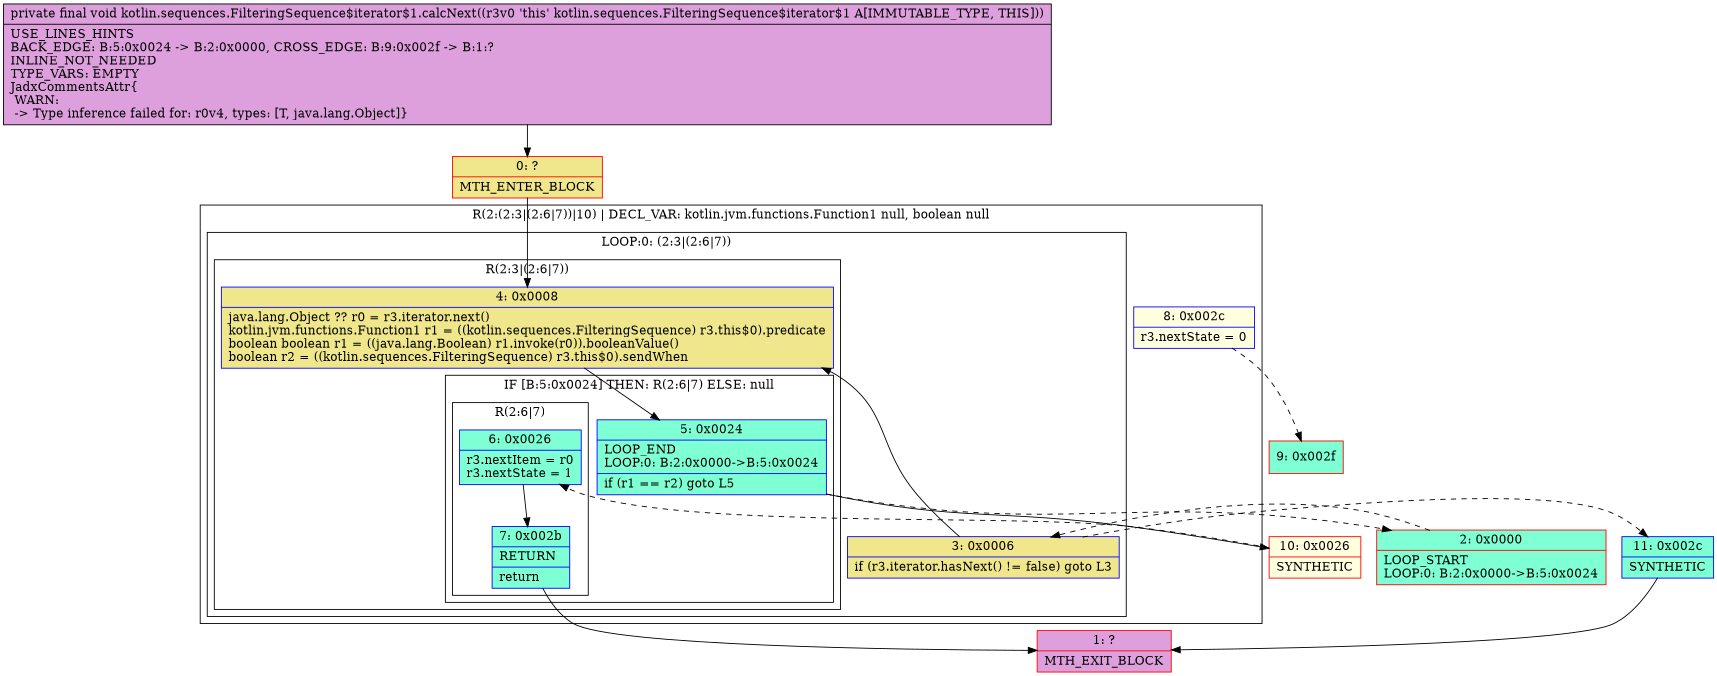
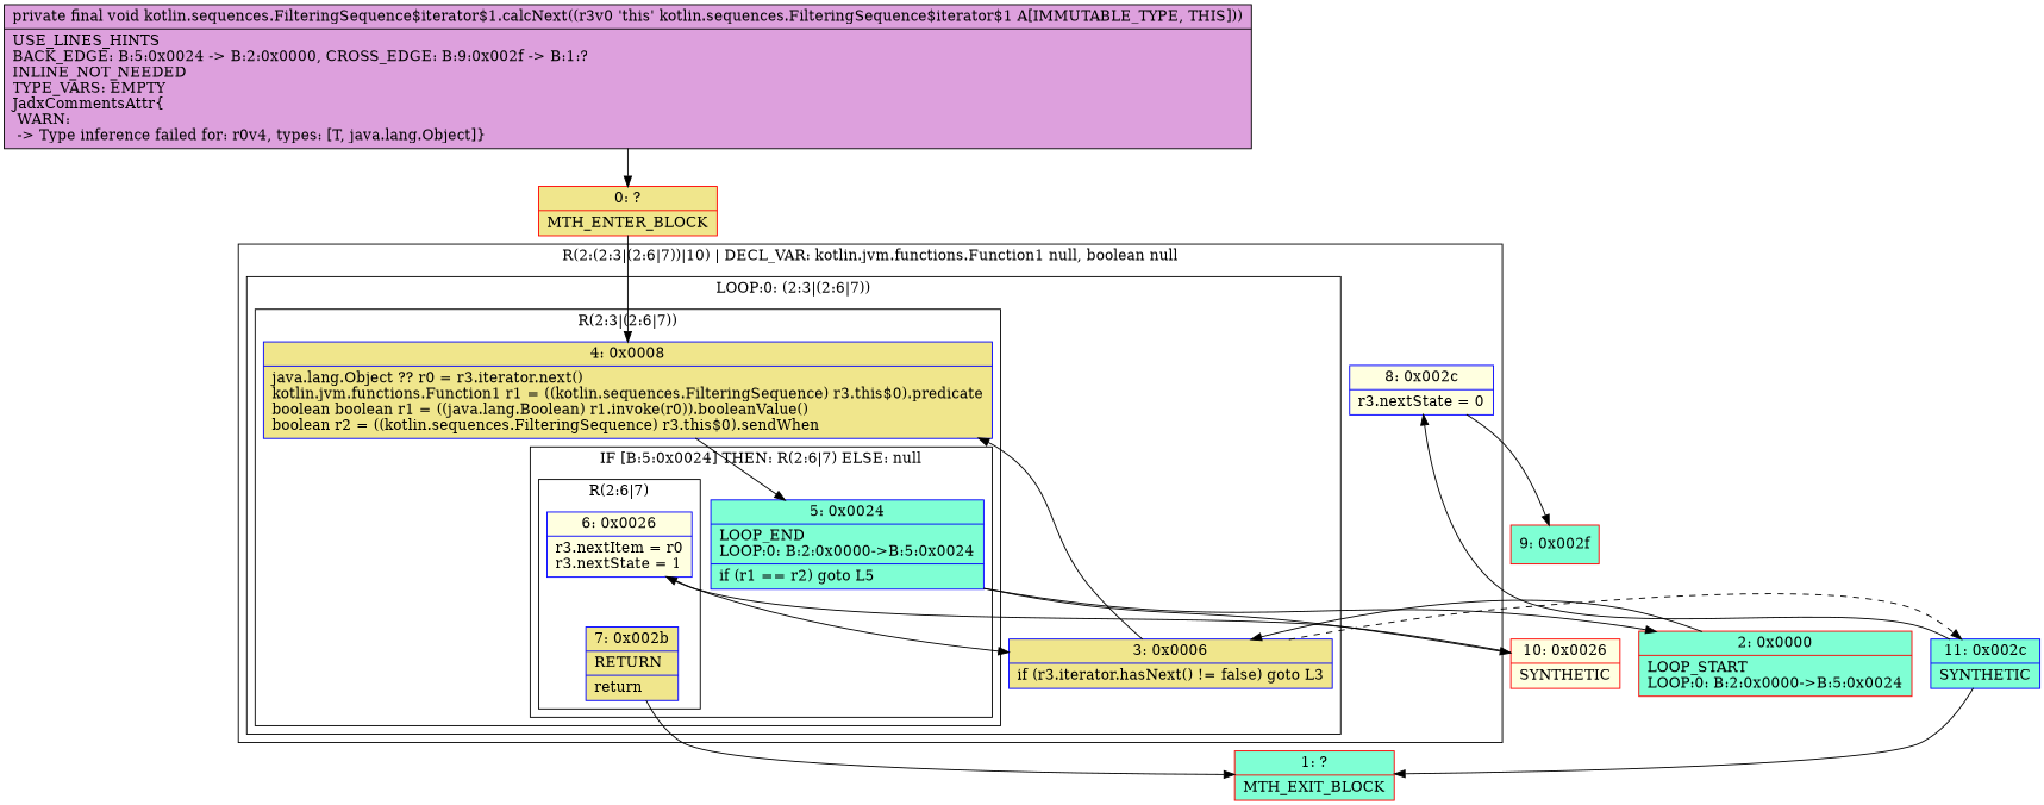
  digraph {
    node [color=blue fillcolor=khaki shape=record style=filled]
-   n1 [fillcolor=aquamarine label="{6\:\ 0x0026|r3.nextItem = r0\lr3.nextState = 1\l}"]
-   n2 [fillcolor=aquamarine label="{7\:\ 0x002b|RETURN\l|return\l}"]
+   n1 [fillcolor=lightyellow label="{6\:\ 0x0026|r3.nextItem = r0\lr3.nextState = 1\l}"]
+   n2 [label="{7\:\ 0x002b|RETURN\l|return\l}"]
    n3 [fillcolor=aquamarine label="{5\:\ 0x0024|LOOP_END\lLOOP:0: B:2:0x0000\-\>B:5:0x0024\l|if (r1 == r2) goto L5\l}"]
    n4 [label="{4\:\ 0x0008|java.lang.Object ?? r0 = r3.iterator.next()\lkotlin.jvm.functions.Function1 r1 = ((kotlin.sequences.FilteringSequence) r3.this$0).predicate\lboolean boolean r1 = ((java.lang.Boolean) r1.invoke(r0)).booleanValue()\lboolean r2 = ((kotlin.sequences.FilteringSequence) r3.this$0).sendWhen\l}"]
    n5 [label="{3\:\ 0x0006|if (r3.iterator.hasNext() != false) goto L3\l}"]
    n6 [fillcolor=lightyellow label="{8\:\ 0x002c|r3.nextState = 0\l}"]
-   n7 [color=red fillcolor=plum label="{1\:\ ?|MTH_EXIT_BLOCK\l}"]
+   n7 [color=red fillcolor=aquamarine label="{1\:\ ?|MTH_EXIT_BLOCK\l}"]
    n8 [color=red fillcolor=aquamarine label="{2\:\ 0x0000|LOOP_START\lLOOP:0: B:2:0x0000\-\>B:5:0x0024\l}"]
    n9 [color=red fillcolor=lightyellow label="{10\:\ 0x0026|SYNTHETIC\l}"]
    n10 [fillcolor=aquamarine label="{11\:\ 0x002c|SYNTHETIC\l}"]
    n11 [color=red fillcolor=aquamarine label="{9\:\ 0x002f}"]
    n12 [color=red label="{0\:\ ?|MTH_ENTER_BLOCK\l}"]
    n13 [fillcolor=plum label="{private final void kotlin.sequences.FilteringSequence$iterator$1.calcNext((r3v0 'this' kotlin.sequences.FilteringSequence$iterator$1 A[IMMUTABLE_TYPE, THIS]))  | USE_LINES_HINTS\lBACK_EDGE: B:5:0x0024 \-\> B:2:0x0000, CROSS_EDGE: B:9:0x002f \-\> B:1:?\lINLINE_NOT_NEEDED\lTYPE_VARS: EMPTY\lJadxCommentsAttr\{\l WARN: \l \-\> Type inference failed for: r0v4, types: [T, java.lang.Object]\}\l}" color=""]
    subgraph cluster_1 {
      label="R(2:(2:3|(2:6|7))|10) | DECL_VAR: kotlin.jvm.functions.Function1 null, boolean null\l"
      n6
      subgraph cluster_2 {
        label="LOOP:0: (2:3|(2:6|7))"
        n5
        subgraph cluster_3 {
          label="R(2:3|(2:6|7))"
          n4
          subgraph cluster_4 {
            label="IF [B:5:0x0024] THEN: R(2:6|7) ELSE: null"
            n3
            subgraph cluster_5 {
              label="R(2:6|7)"
              n1
              n2
            }
          }
        }
      }
    }
-   n1 -> n2
+   n1 -> n5
    n2 -> n7
-   n3 -> n8 [style=dashed]
+   n3 -> n8 [style=solid]
    n3 -> n9
    n4 -> n3
    n5 -> n4
    n5 -> n10 [style=dashed]
-   n6 -> n11 [style=dashed]
-   n8 -> n5 [style=dashed]
-   n9 -> n1 [style=dashed]
+   n6 -> n11
+   n8 -> n5
+   n9 -> n1
+   n10 -> n6
    n10 -> n7
    n12 -> n4
    n13 -> n12
  }
